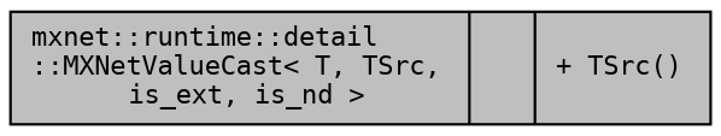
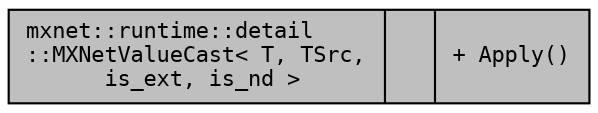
  digraph {
    rankdir=LR
    fontname="DejaVu Sans Mono"
-   n1 [color=black fillcolor=grey75 fontcolor=black fontname="DejaVu Sans Mono" fontsize=10 height=0.2 label="{mxnet::runtime::detail\l::MXNetValueCast\< T, TSrc,\l is_ext, is_nd \>\n||+ TSrc()\l}" shape=record style=filled width=0.4]
+   n1 [color=black fillcolor=grey75 fontcolor=black fontname="DejaVu Sans Mono" fontsize=10 height=0.2 label="{mxnet::runtime::detail\l::MXNetValueCast\< T, TSrc,\l is_ext, is_nd \>\n||+ Apply()\l}" shape=record style=filled width=0.4]
  }
